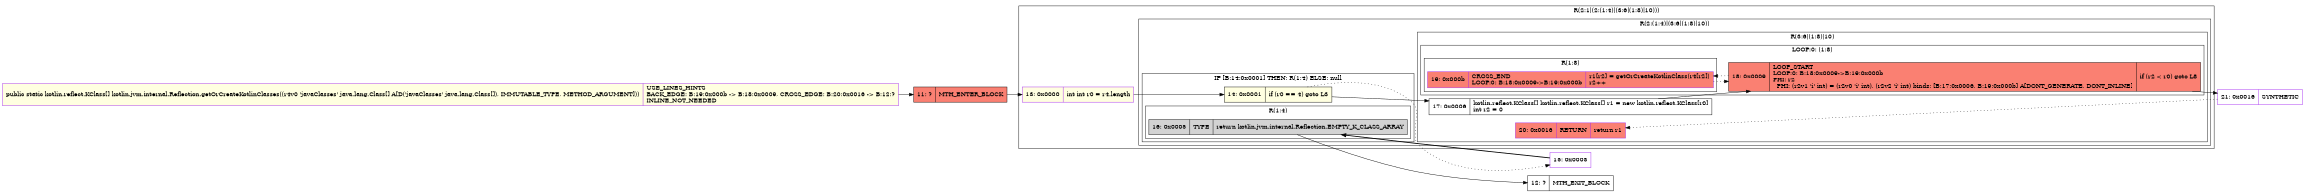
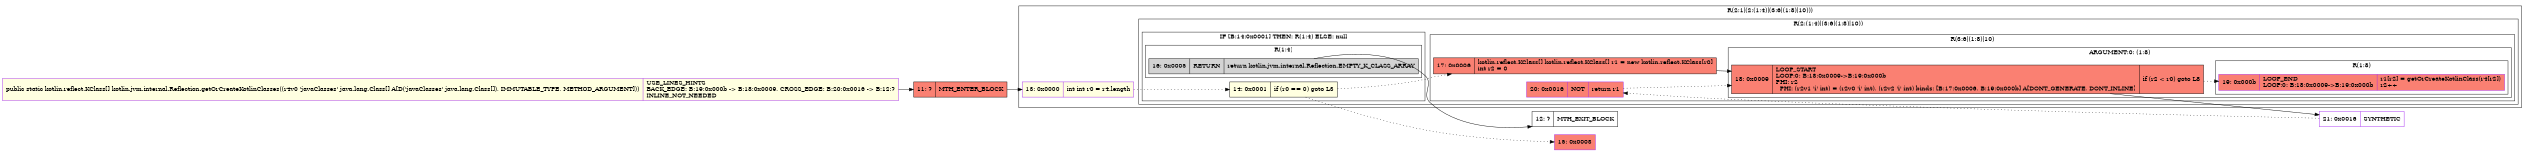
  digraph {
    rankdir=LR
    node [color=black fillcolor=salmon shape=record style=filled]
    edge [style=solid]
-   n1 [fillcolor=lightgrey label="{16\:\ 0x0005|TYPE\l|return kotlin.jvm.internal.Reflection.EMPTY_K_CLASS_ARRAY\l}"]
-   n2 [fillcolor=lightyellow label="{14\:\ 0x0001|if (r0 == 4) goto L3\l}"]
-   n3 [color=purple label="{19\:\ 0x000b|CROSS_END\lLOOP:0: B:18:0x0009\-\>B:19:0x000b\l|r1[r2] = getOrCreateKotlinClass(r4[r2])\lr2++\l}"]
+   n1 [fillcolor=lightgrey label="{16\:\ 0x0005|RETURN\l|return kotlin.jvm.internal.Reflection.EMPTY_K_CLASS_ARRAY\l}"]
+   n2 [fillcolor=lightyellow label="{14\:\ 0x0001|if (r0 == 0) goto L3\l}"]
+   n3 [color=purple label="{19\:\ 0x000b|LOOP_END\lLOOP:0: B:18:0x0009\-\>B:19:0x000b\l|r1[r2] = getOrCreateKotlinClass(r4[r2])\lr2++\l}"]
    n4 [label="{18\:\ 0x0009|LOOP_START\lLOOP:0: B:18:0x0009\-\>B:19:0x000b\lPHI: r2 \l  PHI: (r2v1 'i' int) = (r2v0 'i' int), (r2v2 'i' int) binds: [B:17:0x0006, B:19:0x000b] A[DONT_GENERATE, DONT_INLINE]\l|if (r2 \< r0) goto L8\l}"]
-   n5 [fillcolor=white label="{17\:\ 0x0006|kotlin.reflect.KClass[] kotlin.reflect.KClass[] r1 = new kotlin.reflect.KClass[r0]\lint r2 = 0\l}"]
-   n6 [color=purple label="{20\:\ 0x0016|RETURN\l|return r1\l}"]
+   n5 [label="{17\:\ 0x0006|kotlin.reflect.KClass[] kotlin.reflect.KClass[] r1 = new kotlin.reflect.KClass[r0]\lint r2 = 0\l}"]
+   n6 [color=purple label="{20\:\ 0x0016|NOT\l|return r1\l}"]
    n7 [color=purple fillcolor=lightyellow label="{13\:\ 0x0000|int int r0 = r4.length\l}"]
    n8 [fillcolor=white label="{12\:\ ?|MTH_EXIT_BLOCK\l}"]
-   n9 [color=purple fillcolor=white label="{15\:\ 0x0003}"]
+   n9 [color=purple label="{15\:\ 0x0003}"]
    n10 [color=purple fillcolor=white label="{21\:\ 0x0016|SYNTHETIC\l}"]
    n11 [label="{11\:\ ?|MTH_ENTER_BLOCK\l}"]
    n12 [color=purple fillcolor=lightyellow label="{public static kotlin.reflect.KClass[] kotlin.jvm.internal.Reflection.getOrCreateKotlinClasses((r4v0 'javaClasses' java.lang.Class[] A[D('javaClasses' java.lang.Class[]), IMMUTABLE_TYPE, METHOD_ARGUMENT]))  | USE_LINES_HINTS\lBACK_EDGE: B:19:0x000b \-\> B:18:0x0009, CROSS_EDGE: B:20:0x0016 \-\> B:12:?\lINLINE_NOT_NEEDED\l}"]
    subgraph cluster_1 {
      label="R(2:1|(2:(1:4)|(3:6|(1:8)|10)))"
      n7
      subgraph cluster_2 {
        label="R(2:(1:4)|(3:6|(1:8)|10))"
        subgraph cluster_3 {
          label="IF [B:14:0x0001] THEN: R(1:4) ELSE: null"
          n2
          subgraph cluster_4 {
            label="R(1:4)"
            n1
          }
        }
        subgraph cluster_5 {
          label="R(3:6|(1:8)|10)"
          n5
          n6
          subgraph cluster_6 {
-           label="LOOP:0: (1:8)"
+           label="ARGUMENT:0: (1:8)"
            n4
            subgraph cluster_7 {
              label="R(1:8)"
              n3
            }
          }
        }
      }
    }
    n1 -> n8
-   n2 -> n5
+   n2 -> n5 [style=dotted]
    n2 -> n9 [style=dotted]
-   n3 -> n4 [style=dotted]
+   n6 -> n4 [style=dotted]
    n4 -> n3 [style=dotted]
    n4 -> n10
    n5 -> n4
-   n7 -> n2
-   n9 -> n1 [style=bold]
+   n7 -> n2 [style=dotted]
    n10 -> n6 [style=dotted]
    n11 -> n7
    n12 -> n11
  }
